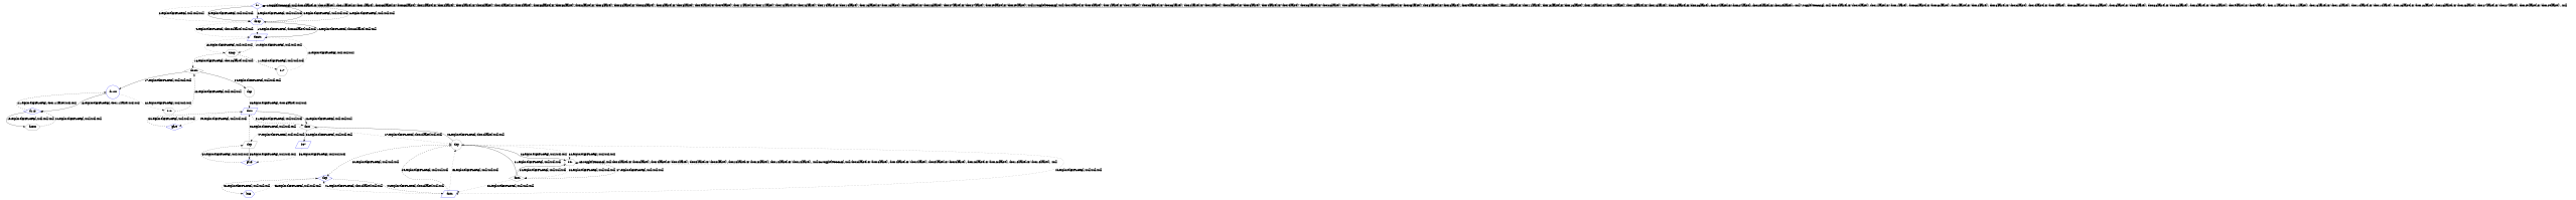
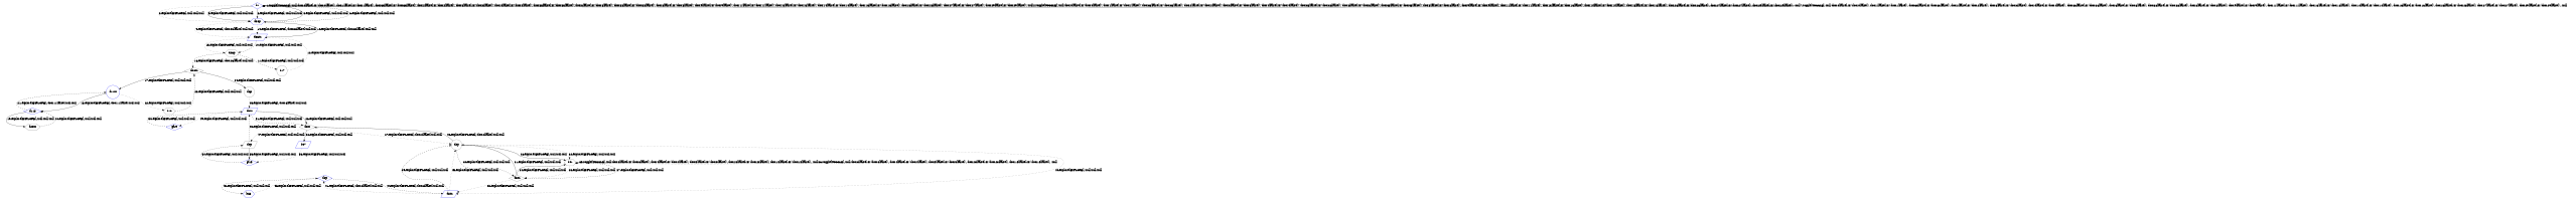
  digraph {
    node [color=blue shape=diamond]
    edge [style=dotted]
    b1
    d36p [shape=hexagon]
    d36m [shape=parallelogram]
    d26p [color=gray40 shape=hexagon]
    b17 [color=gray40 shape=circle]
    d26m [color=gray40]
    d11m [shape=circle]
    d6p [color=gray40 shape=circle]
    d11p
    b16 [color=gray40 shape=hexagon]
    d6m [shape=parallelogram]
    d25m [color=gray40 shape=hexagon]
    d2m [color=gray40]
    gf19
    d2p [color=gray40 shape=circle]
    d0p [color=gray40 shape=parallelogram]
    b47 [shape=parallelogram]
    b41 [color=gray40 shape=hexagon]
    d3m [color=gray40]
    d8m [shape=parallelogram]
    gf15
    d8p
    b63 [shape=hexagon]
    b1 -> b1 [label="1-toggle[TOGGLE];/null/door0[false]:=!(door0[false]); door1[false]:=!(door1[false]); door33[false]:=!(door33[false]); door2[false]:=!(door2[false]); door3[false]:=!(door3[false]); door4[false]:=!(door4[false]); door36[false]:=!(door36[false]); door6[false]:=!(door6[false]); door38[false]:=!(door38[false]); door8[false]:=!(door8[false]); door9[false]:=!(door9[false]); door11[false]:=!(door11[false]); door13[false]:=!(door13[false]); door14[false]:=!(door14[false]); door16[false]:=!(door16[false]); door26[false]:=!(door26[false]); door27[false]:=!(door27[false]); door29[false]:=!(door29[false]); /null" style=dashed]
    b1 -> b1 [label="2-toggle[TOGGLE];/null/door0[false]:=!(door0[false]); door1[false]:=!(door1[false]); door33[false]:=!(door33[false]); door2[false]:=!(door2[false]); door3[false]:=!(door3[false]); door4[false]:=!(door4[false]); door36[false]:=!(door36[false]); door6[false]:=!(door6[false]); door38[false]:=!(door38[false]); door8[false]:=!(door8[false]); door9[false]:=!(door9[false]); door11[false]:=!(door11[false]); door13[false]:=!(door13[false]); door14[false]:=!(door14[false]); door16[false]:=!(door16[false]); door26[false]:=!(door26[false]); door27[false]:=!(door27[false]); door29[false]:=!(door29[false]); /null"]
    b1 -> b1 [label="7-toggle[TOGGLE];/null/door0[false]:=!(door0[false]); door1[false]:=!(door1[false]); door33[false]:=!(door33[false]); door2[false]:=!(door2[false]); door3[false]:=!(door3[false]); door4[false]:=!(door4[false]); door36[false]:=!(door36[false]); door6[false]:=!(door6[false]); door38[false]:=!(door38[false]); door8[false]:=!(door8[false]); door9[false]:=!(door9[false]); door11[false]:=!(door11[false]); door13[false]:=!(door13[false]); door14[false]:=!(door14[false]); door16[false]:=!(door16[false]); door26[false]:=!(door26[false]); door27[false]:=!(door27[false]); door29[false]:=!(door29[false]); /null" style=solid]
    b1 -> d36p [label="3-explore[EXPLORE];/null/null/null"]
    b1 -> d36p [label="5-explore[EXPLORE];/null/null/null" style=solid]
    b1 -> d36p [label="8-explore[EXPLORE];/null/null/null" style=solid]
    d36p -> b1 [label="4-explore[EXPLORE];/null/null/null" style=solid]
    d36p -> b1 [label="6-explore[EXPLORE];/null/null/null" style=dashed]
    d36p -> d36m [label="9-explore[EXPLORE];/door36[false]/null/null"]
    d36p -> d36m [label="14-explore[EXPLORE];/door36[false]/null/null"]
    d36m -> d36p [label="13-explore[EXPLORE];/door36[false]/null/null" style=solid]
    d36m -> d26p [label="10-explore[EXPLORE];/null/null/null" style=dashed]
    d36m -> d26p [label="15-explore[EXPLORE];/null/null/null"]
    d26p -> b17 [label="11-explore[EXPLORE];/null/null/null" style=dashed]
    d26p -> d26m [label="16-explore[EXPLORE];/door26[false]/null/null" style=dashed]
    b17 -> d36m [label="12-explore[EXPLORE];/null/null/null"]
    d26m -> d11m [label="17-explore[EXPLORE];/null/null/null" style=solid]
    d26m -> d6p [label="24-explore[EXPLORE];/null/null/null" style=solid]
    d11m -> d11p [label="18-explore[EXPLORE];/door11[false]/null/null" style=solid]
    d11m -> b16 [label="22-explore[EXPLORE];/null/null/null"]
    d6p -> d6m [label="25-explore[EXPLORE];/door6[false]/null/null"]
    d11p -> d11m [label="21-explore[EXPLORE];/door11[false]/null/null" style=dashed]
    d11p -> d25m [label="19-explore[EXPLORE];/null/null/null" style=solid]
    b16 -> d26m [label="23-explore[EXPLORE];/null/null/null" style=dashed]
    d6m -> d2m [label="26-explore[EXPLORE];/null/null/null" style=solid]
    d6m -> d2m [label="51-explore[EXPLORE];/null/null/null" style=dashed]
    d6m -> gf19 [label="49-explore[EXPLORE];/null/null/null"]
    d25m -> d11p [label="20-explore[EXPLORE];/null/null/null" style=dashed]
    d2m -> d2p [label="27-explore[EXPLORE];/door2[false]/null/null"]
    d2m -> d0p [label="47-explore[EXPLORE];/null/null/null"]
    d2m -> b47 [label="52-explore[EXPLORE];/null/null/null" style=solid]
    gf19 -> d6m [label="50-explore[EXPLORE];/null/null/null" style=dashed]
    d2p -> d2m [label="46-explore[EXPLORE];/door2[false]/null/null" style=solid]
    d2p -> b41 [label="28-explore[EXPLORE];/null/null/null" style=solid]
    d2p -> b41 [label="32-explore[EXPLORE];/null/null/null"]
-   d2p -> d8p [label="30-explore[EXPLORE];/null/null/null" style=dashed]
+   d2p -> d3m [label="30-explore[EXPLORE];/null/null/null" style=dashed]
    d2p -> d8m [label="40-explore[EXPLORE];/null/null/null"]
    d0p -> d6m [label="48-explore[EXPLORE];/null/null/null" style=dashed]
    d0p -> gf15 [label="55-explore[EXPLORE];/null/null/null" style=solid]
    b47 -> gf15 [label="53-explore[EXPLORE];/null/null/null"]
    b41 -> b41 [label="35-toggle[TOGGLE];/null/door3[false]:=!(door3[false]); door4[false]:=!(door4[false]); door5[false]:=!(door5[false]); door23[false]:=!(door23[false]); door15[false]:=!(door15[false]); /null" style=dashed]
    b41 -> b41 [label="36-toggle[TOGGLE];/null/door3[false]:=!(door3[false]); door4[false]:=!(door4[false]); door5[false]:=!(door5[false]); door23[false]:=!(door23[false]); door15[false]:=!(door15[false]); /null"]
    b41 -> d3m [label="33-explore[EXPLORE];/null/null/null"]
    b41 -> d3m [label="37-explore[EXPLORE];/null/null/null" style=dashed]
    d3m -> d2p [label="31-explore[EXPLORE];/null/null/null" style=solid]
    d3m -> b41 [label="34-explore[EXPLORE];/null/null/null" style=solid]
    d3m -> d8m [label="38-explore[EXPLORE];/null/null/null"]
    d8m -> d2p [label="39-explore[EXPLORE];/null/null/null" style=dashed]
    d8m -> d2p [label="45-explore[EXPLORE];/null/null/null"]
    d8m -> d8p [label="41-explore[EXPLORE];/door8[false]/null/null"]
    gf15 -> d0p [label="54-explore[EXPLORE];/null/null/null" style=dashed]
    d8p -> d8m [label="44-explore[EXPLORE];/door8[false]/null/null" style=dashed]
    d8p -> b63 [label="42-explore[EXPLORE];/null/null/null" style=dashed]
    b63 -> d8p [label="43-explore[EXPLORE];/null/null/null"]
  }
